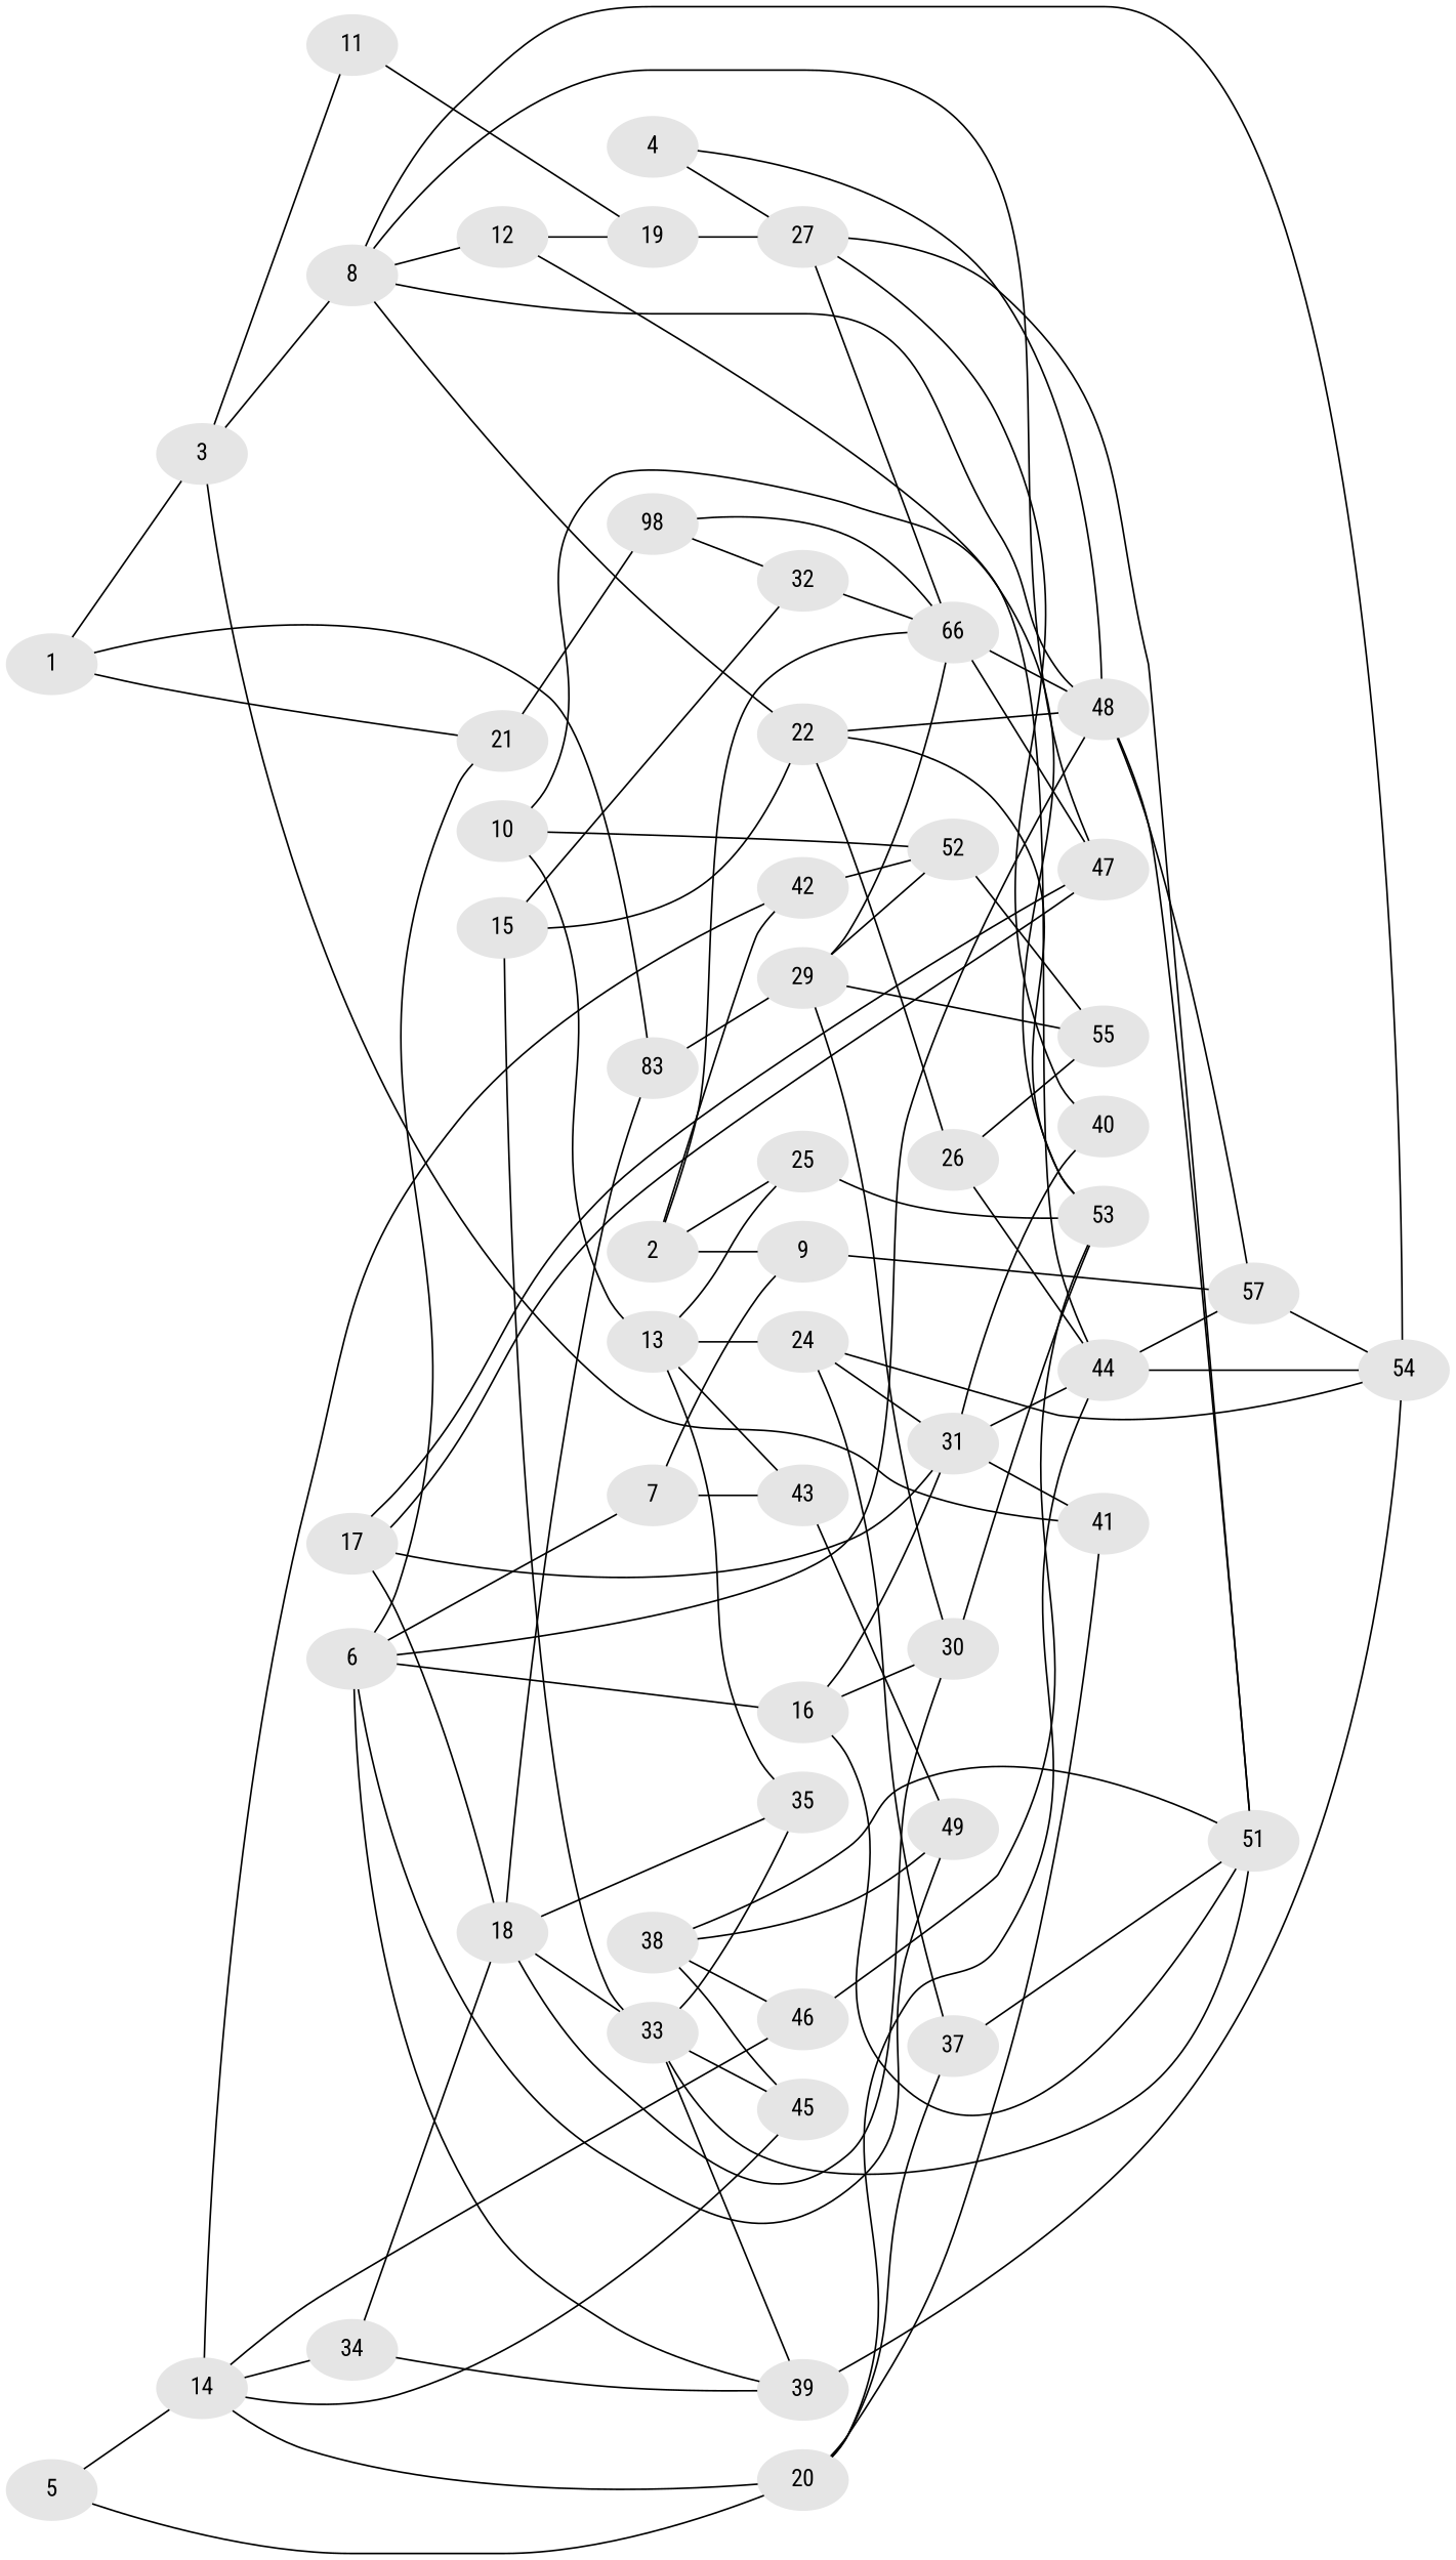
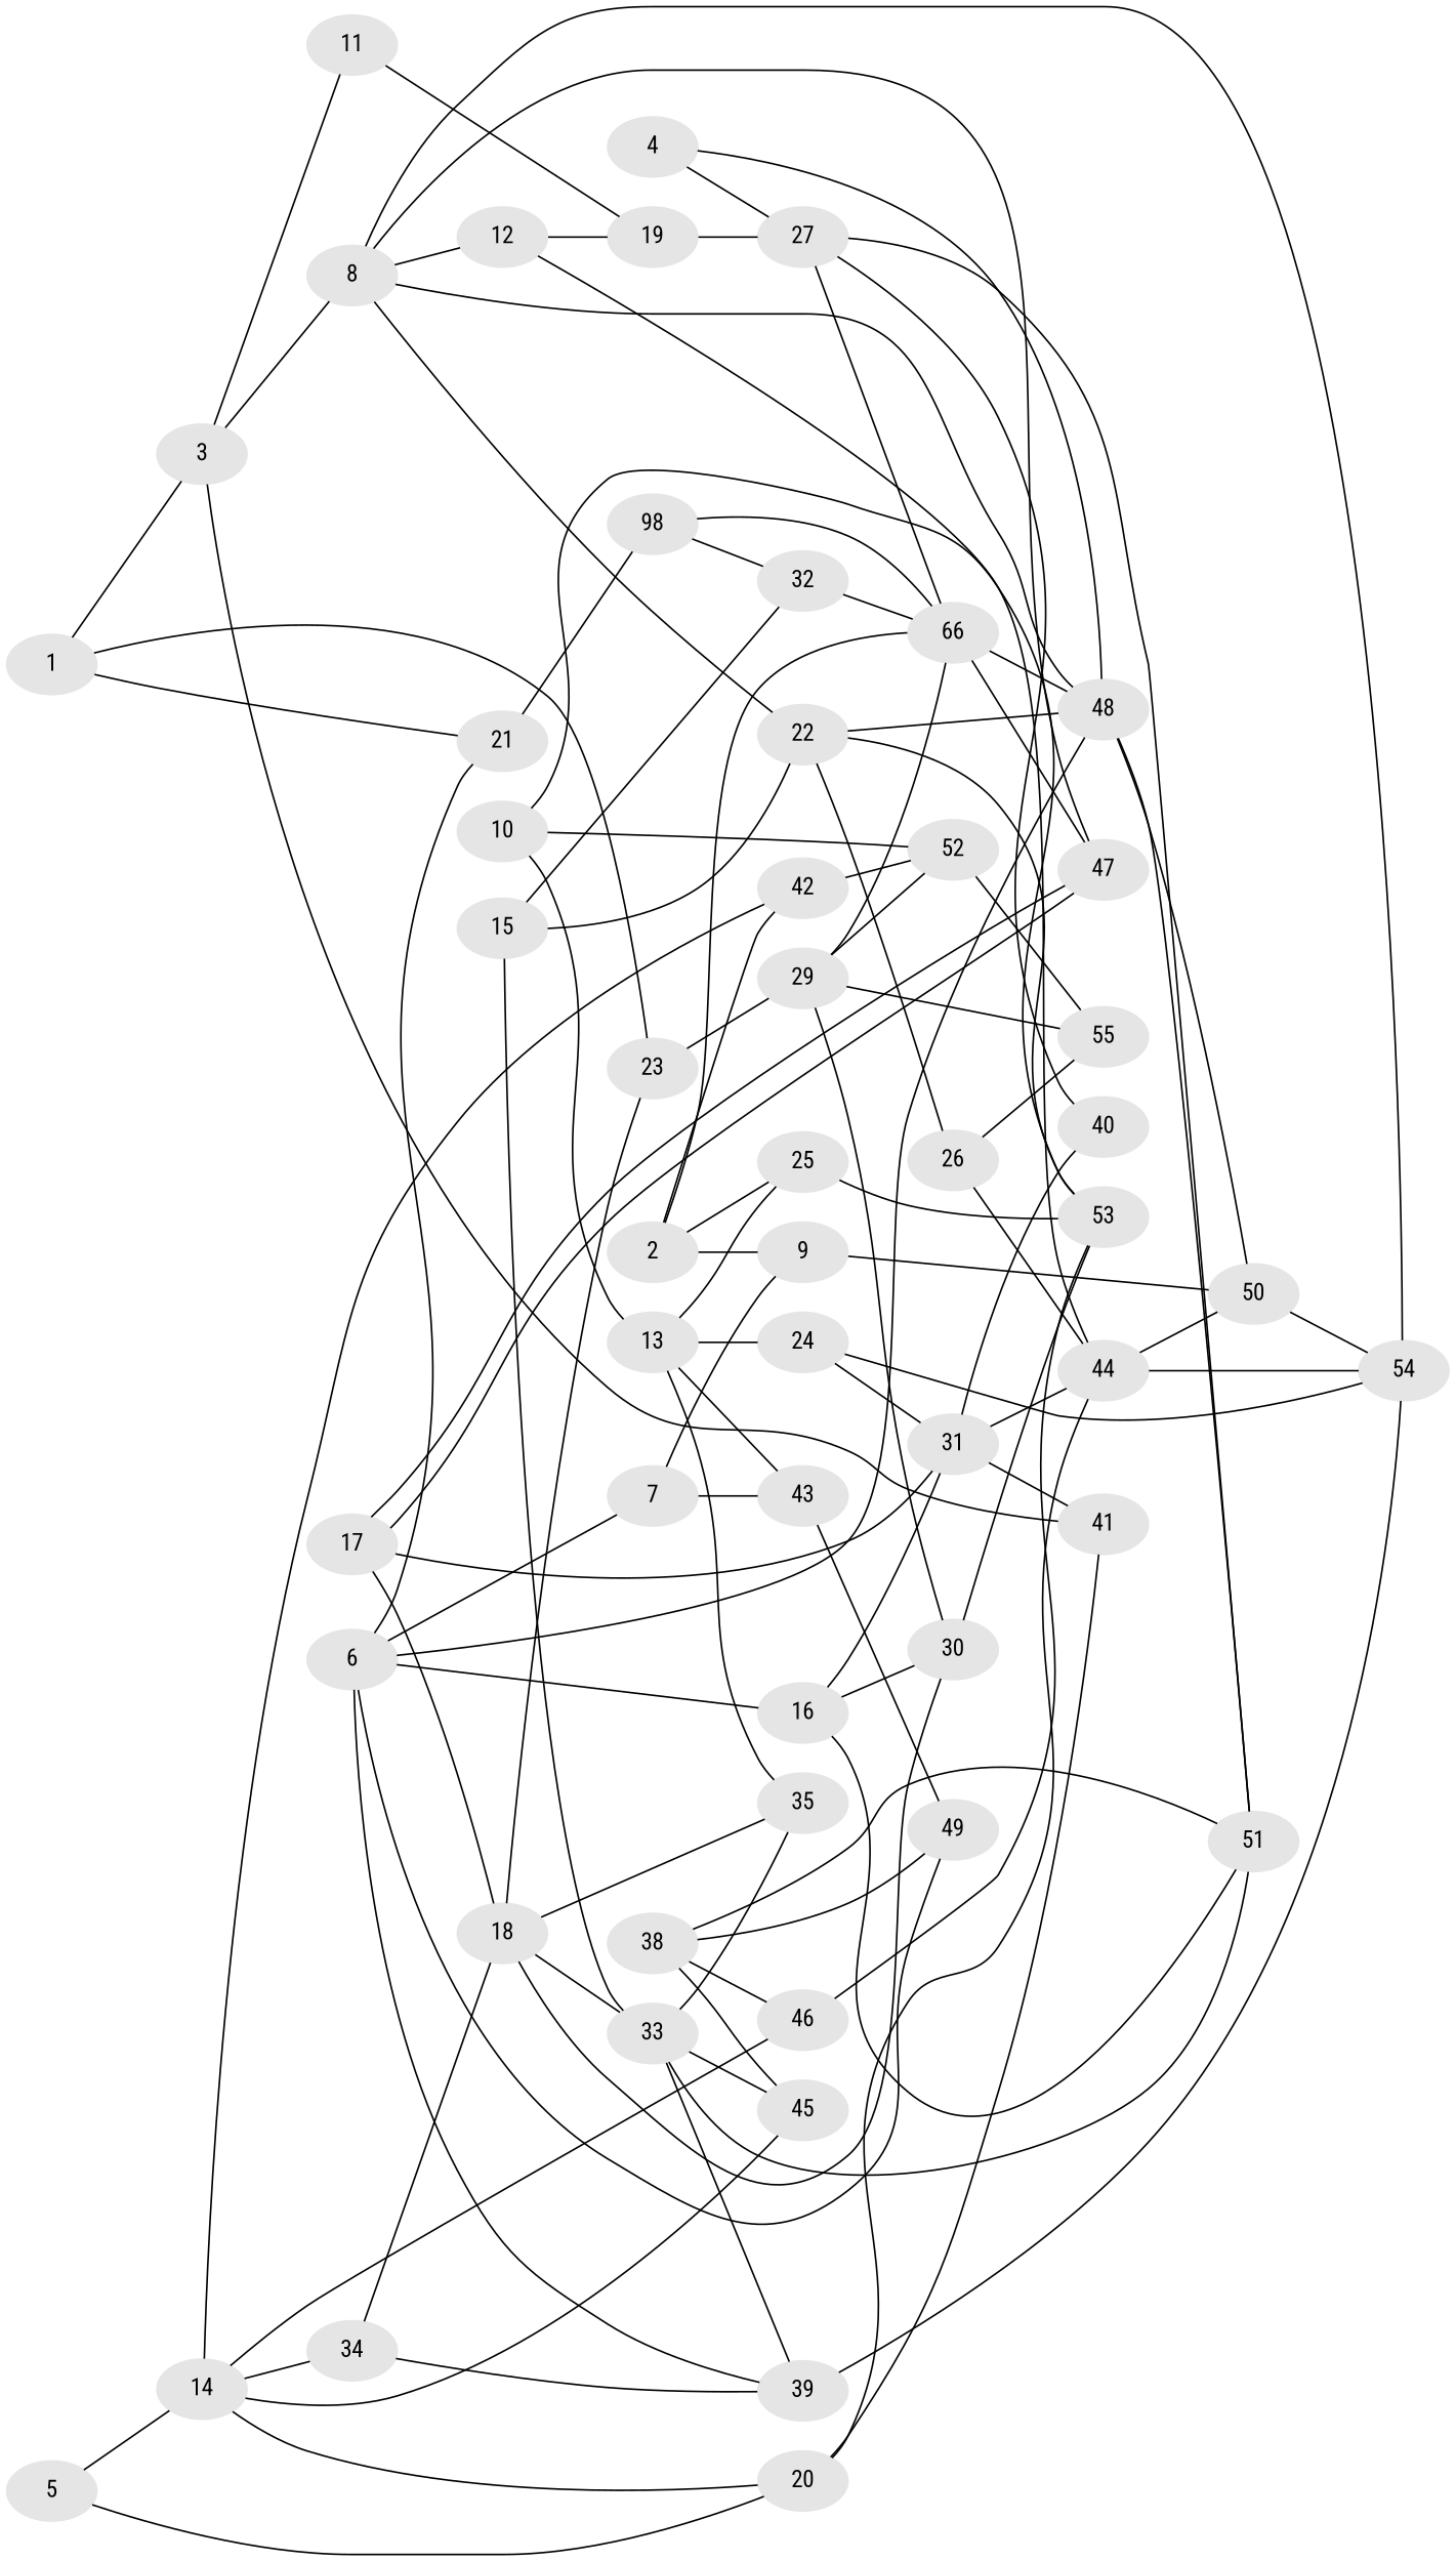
  graph {
    fontname="Roboto Condensed"
    rankdir=LR
    node [color=gray90 fontname="Roboto Condensed" style=filled]
    edge [fontname="Roboto Condensed"]
    1
    3
    21
-   23 [label=83]
+   23
    8
    11
    41
    n8 [label=98]
    29
    2
    9
    25
    n13 [label=66]
    42
-   50 [label=57]
+   50
    53
    48
    47
    52
    12
    22
    54
    19
    4
    27
    51
    40
    5
    14
    20
    34
    45
    46
    44
-   37
    6
    7
    16
    39
    49
    43
    30
    31
    26
    10
    13
    24
    35
    55
    18
    33
    15
    32
    17
    38
    1 -- 3
    1 -- 21
    1 -- 23
    3 -- 8
    3 -- 11
    3 -- 41
    21 -- n8
    23 -- 29
    8 -- 48
    8 -- 47
    8 -- 12
    8 -- 22
    8 -- 54
    11 -- 19
    n8 -- n13
    n8 -- 32
    29 -- n13
    29 -- 52
    29 -- 30
    29 -- 55
    2 -- 9
    2 -- 25
    2 -- n13
    2 -- 42
    9 -- 50
    25 -- 53
    n13 -- 48
    n13 -- 47
    42 -- 52
    50 -- 54
    48 -- 50
    48 -- 51
    52 -- 55
    12 -- 19
    12 -- 44
    22 -- 53
    22 -- 48
    22 -- 26
    19 -- 27
    4 -- 48
    4 -- 27
    27 -- n13
    27 -- 51
    27 -- 40
    5 -- 14
    5 -- 20
    14 -- 42
    14 -- 20
    14 -- 34
    14 -- 45
    14 -- 46
    20 -- 41
    20 -- 44
-   20 -- 37
    34 -- 39
    34 -- 18
    46 -- 53
    44 -- 50
    44 -- 54
-   37 -- 51
    6 -- 21
    6 -- 48
    6 -- 7
    6 -- 16
    6 -- 39
    6 -- 49
    7 -- 9
    7 -- 43
    16 -- 51
    16 -- 30
    16 -- 31
    39 -- 54
    43 -- 49
    30 -- 53
    31 -- 41
    31 -- 40
    31 -- 44
    26 -- 44
    26 -- 55
    10 -- 53
    10 -- 52
    10 -- 13
    13 -- 25
    13 -- 43
    13 -- 24
    13 -- 35
    24 -- 54
-   24 -- 37
    24 -- 31
    18 -- 23
    18 -- 30
    18 -- 35
    18 -- 33
    33 -- 51
    33 -- 45
    33 -- 39
    33 -- 35
    15 -- 22
    15 -- 33
    15 -- 32
    32 -- n13
    17 -- 47
    17 -- 47
    17 -- 31
    17 -- 18
    38 -- 51
    38 -- 45
    38 -- 46
    38 -- 49
  }
